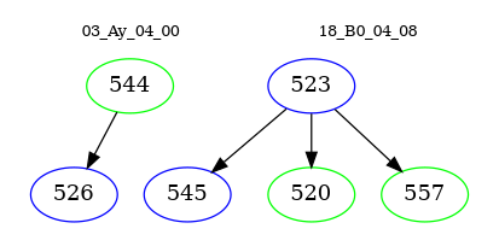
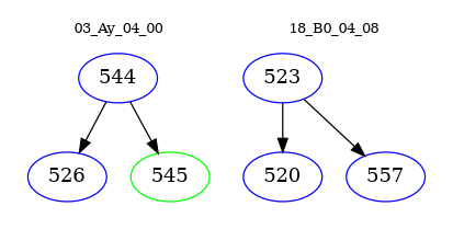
  digraph {
    node [color=blue]
    edge [color=black]
-   n1 [color=green label=544]
+   n1 [label=544]
    n2 [label=526]
-   n3 [label=545]
+   n3 [color=green label=545]
    n4 [label=523]
-   n5 [color=green label=520]
-   n6 [color=green label=557]
+   n5 [label=520]
+   n6 [label=557]
    subgraph cluster_1 {
      color=white
      fontsize=10
      label="03_Ay_04_00"
      n1
      n2
      n3
    }
    subgraph cluster_2 {
      color=white
      fontsize=10
      label="18_B0_04_08"
      n4
      n5
      n6
    }
    n1 -> n2
-   n4 -> n3
+   n1 -> n3
    n4 -> n5
    n4 -> n6
  }
